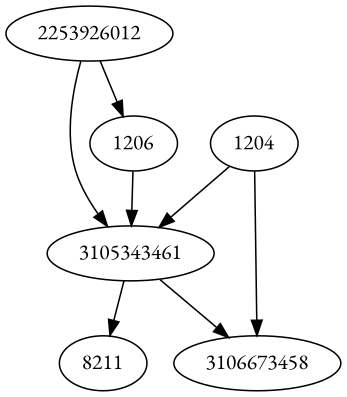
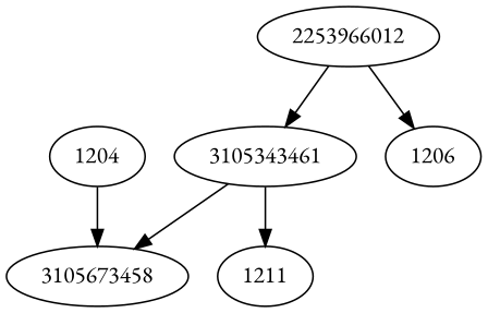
  strict digraph {
    fontname="EB Garamond"
    node [fontname="EB Garamond"]
    edge [fontname="EB Garamond"]
    n1 [label=3105343461]
-   3105673458 [label=3106673458]
-   1211 [label=8211]
+   3105673458
+   1211
    1204
-   2253966012 [label=2253926012]
+   2253966012
    n6 [label=1206]
    n1 -> 3105673458
    n1 -> 1211
-   1204 -> n1
    1204 -> 3105673458
    2253966012 -> n1
    2253966012 -> n6
-   n6 -> n1
  }
